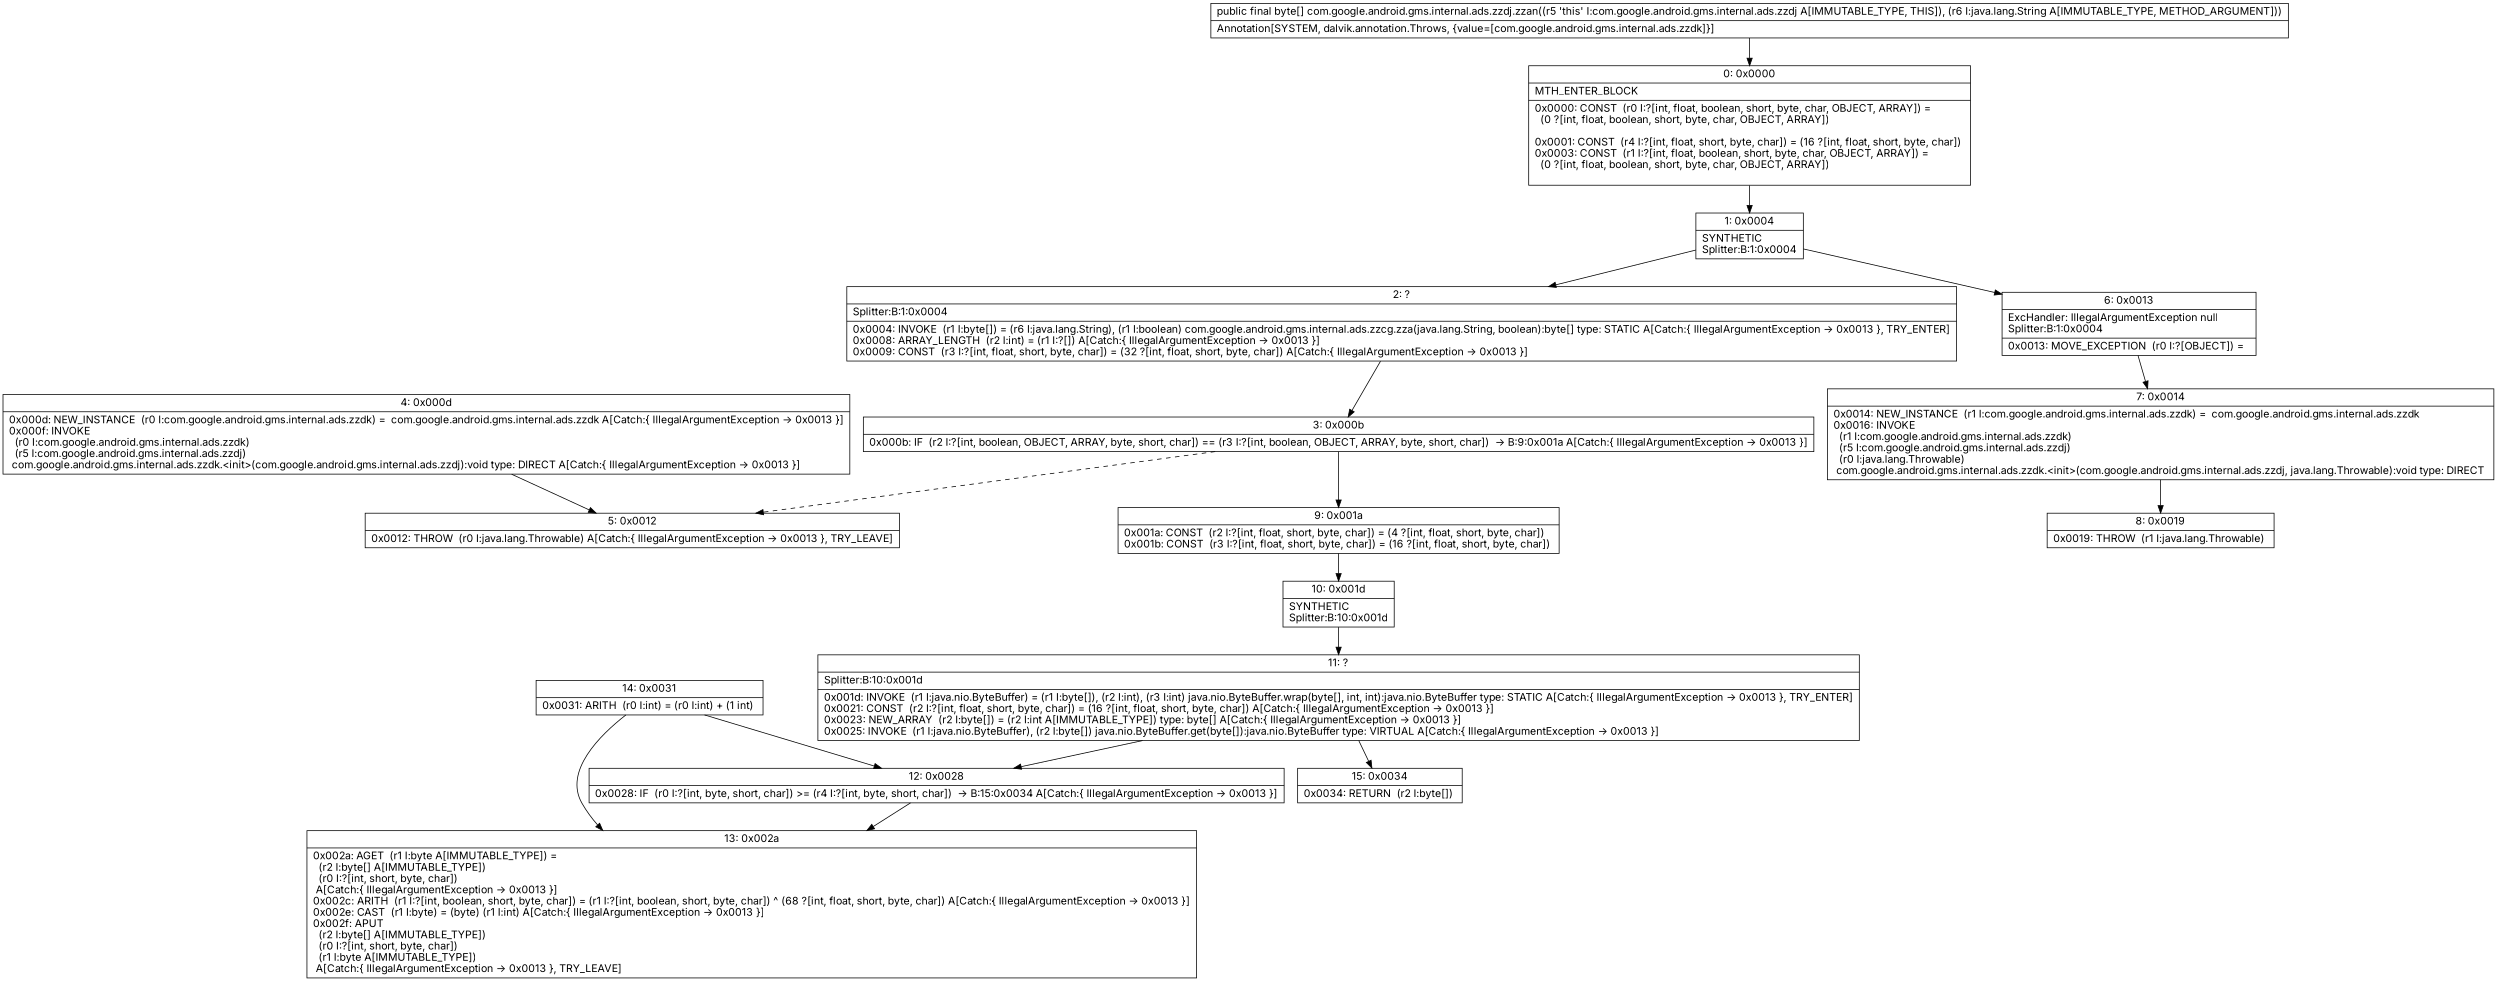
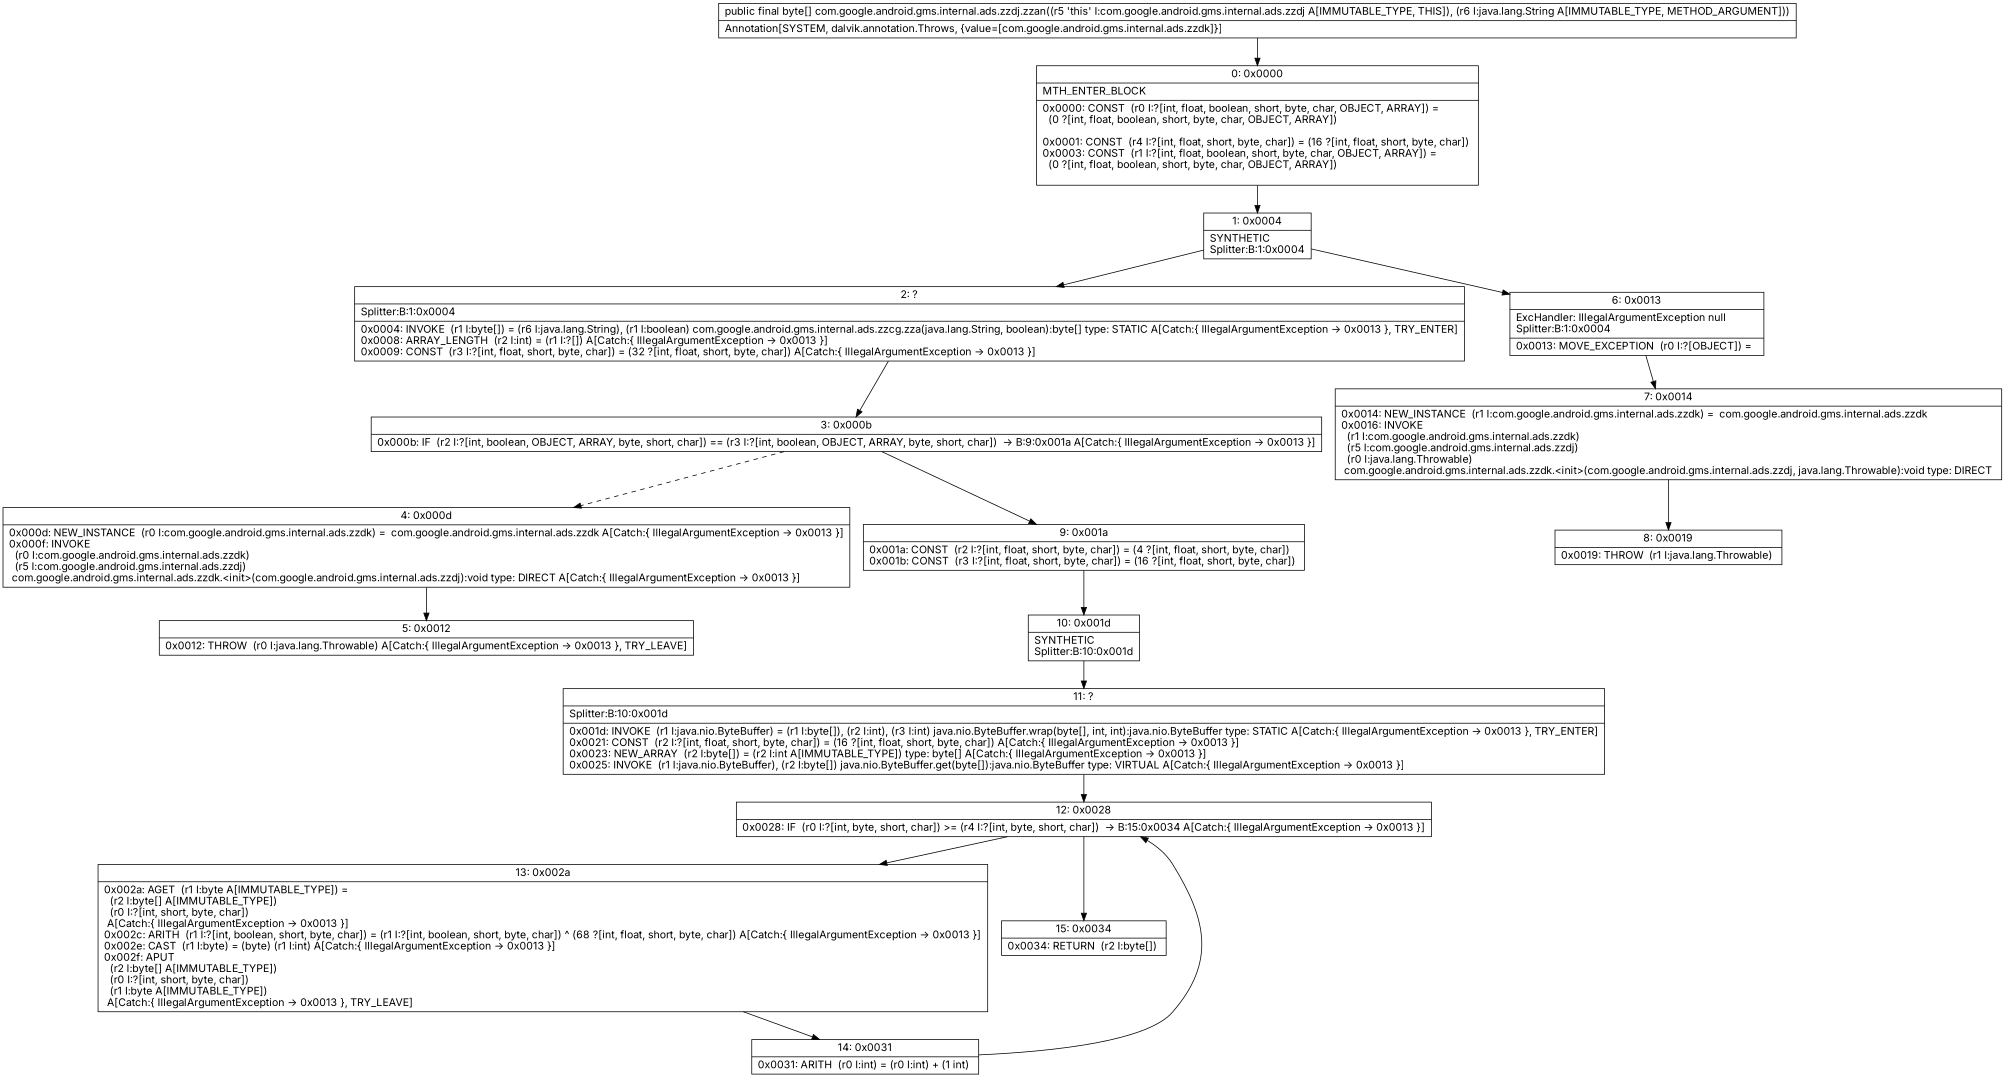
  digraph {
    fontname=Inter
    node [fontname=Inter shape=record]
    edge [fontname=Inter]
    n1 [label="{0\:\ 0x0000|MTH_ENTER_BLOCK\l|0x0000: CONST  (r0 I:?[int, float, boolean, short, byte, char, OBJECT, ARRAY]) = \l  (0 ?[int, float, boolean, short, byte, char, OBJECT, ARRAY])\l \l0x0001: CONST  (r4 I:?[int, float, short, byte, char]) = (16 ?[int, float, short, byte, char]) \l0x0003: CONST  (r1 I:?[int, float, boolean, short, byte, char, OBJECT, ARRAY]) = \l  (0 ?[int, float, boolean, short, byte, char, OBJECT, ARRAY])\l \l}"]
    n2 [label="{1\:\ 0x0004|SYNTHETIC\lSplitter:B:1:0x0004\l}"]
    n3 [label="{2\:\ ?|Splitter:B:1:0x0004\l|0x0004: INVOKE  (r1 I:byte[]) = (r6 I:java.lang.String), (r1 I:boolean) com.google.android.gms.internal.ads.zzcg.zza(java.lang.String, boolean):byte[] type: STATIC A[Catch:\{ IllegalArgumentException \-\> 0x0013 \}, TRY_ENTER]\l0x0008: ARRAY_LENGTH  (r2 I:int) = (r1 I:?[]) A[Catch:\{ IllegalArgumentException \-\> 0x0013 \}]\l0x0009: CONST  (r3 I:?[int, float, short, byte, char]) = (32 ?[int, float, short, byte, char]) A[Catch:\{ IllegalArgumentException \-\> 0x0013 \}]\l}"]
    n4 [label="{6\:\ 0x0013|ExcHandler: IllegalArgumentException null\lSplitter:B:1:0x0004\l|0x0013: MOVE_EXCEPTION  (r0 I:?[OBJECT]) =  \l}"]
    n5 [label="{3\:\ 0x000b|0x000b: IF  (r2 I:?[int, boolean, OBJECT, ARRAY, byte, short, char]) == (r3 I:?[int, boolean, OBJECT, ARRAY, byte, short, char])  \-\> B:9:0x001a A[Catch:\{ IllegalArgumentException \-\> 0x0013 \}]\l}"]
    n6 [label="{7\:\ 0x0014|0x0014: NEW_INSTANCE  (r1 I:com.google.android.gms.internal.ads.zzdk) =  com.google.android.gms.internal.ads.zzdk \l0x0016: INVOKE  \l  (r1 I:com.google.android.gms.internal.ads.zzdk)\l  (r5 I:com.google.android.gms.internal.ads.zzdj)\l  (r0 I:java.lang.Throwable)\l com.google.android.gms.internal.ads.zzdk.\<init\>(com.google.android.gms.internal.ads.zzdj, java.lang.Throwable):void type: DIRECT \l}"]
    n7 [label="{4\:\ 0x000d|0x000d: NEW_INSTANCE  (r0 I:com.google.android.gms.internal.ads.zzdk) =  com.google.android.gms.internal.ads.zzdk A[Catch:\{ IllegalArgumentException \-\> 0x0013 \}]\l0x000f: INVOKE  \l  (r0 I:com.google.android.gms.internal.ads.zzdk)\l  (r5 I:com.google.android.gms.internal.ads.zzdj)\l com.google.android.gms.internal.ads.zzdk.\<init\>(com.google.android.gms.internal.ads.zzdj):void type: DIRECT A[Catch:\{ IllegalArgumentException \-\> 0x0013 \}]\l}"]
    n8 [label="{9\:\ 0x001a|0x001a: CONST  (r2 I:?[int, float, short, byte, char]) = (4 ?[int, float, short, byte, char]) \l0x001b: CONST  (r3 I:?[int, float, short, byte, char]) = (16 ?[int, float, short, byte, char]) \l}"]
    n9 [label="{5\:\ 0x0012|0x0012: THROW  (r0 I:java.lang.Throwable) A[Catch:\{ IllegalArgumentException \-\> 0x0013 \}, TRY_LEAVE]\l}"]
    n10 [label="{10\:\ 0x001d|SYNTHETIC\lSplitter:B:10:0x001d\l}"]
    n11 [label="{8\:\ 0x0019|0x0019: THROW  (r1 I:java.lang.Throwable) \l}"]
    n12 [label="{11\:\ ?|Splitter:B:10:0x001d\l|0x001d: INVOKE  (r1 I:java.nio.ByteBuffer) = (r1 I:byte[]), (r2 I:int), (r3 I:int) java.nio.ByteBuffer.wrap(byte[], int, int):java.nio.ByteBuffer type: STATIC A[Catch:\{ IllegalArgumentException \-\> 0x0013 \}, TRY_ENTER]\l0x0021: CONST  (r2 I:?[int, float, short, byte, char]) = (16 ?[int, float, short, byte, char]) A[Catch:\{ IllegalArgumentException \-\> 0x0013 \}]\l0x0023: NEW_ARRAY  (r2 I:byte[]) = (r2 I:int A[IMMUTABLE_TYPE]) type: byte[] A[Catch:\{ IllegalArgumentException \-\> 0x0013 \}]\l0x0025: INVOKE  (r1 I:java.nio.ByteBuffer), (r2 I:byte[]) java.nio.ByteBuffer.get(byte[]):java.nio.ByteBuffer type: VIRTUAL A[Catch:\{ IllegalArgumentException \-\> 0x0013 \}]\l}"]
    n13 [label="{12\:\ 0x0028|0x0028: IF  (r0 I:?[int, byte, short, char]) \>= (r4 I:?[int, byte, short, char])  \-\> B:15:0x0034 A[Catch:\{ IllegalArgumentException \-\> 0x0013 \}]\l}"]
    n14 [label="{13\:\ 0x002a|0x002a: AGET  (r1 I:byte A[IMMUTABLE_TYPE]) = \l  (r2 I:byte[] A[IMMUTABLE_TYPE])\l  (r0 I:?[int, short, byte, char])\l A[Catch:\{ IllegalArgumentException \-\> 0x0013 \}]\l0x002c: ARITH  (r1 I:?[int, boolean, short, byte, char]) = (r1 I:?[int, boolean, short, byte, char]) ^ (68 ?[int, float, short, byte, char]) A[Catch:\{ IllegalArgumentException \-\> 0x0013 \}]\l0x002e: CAST  (r1 I:byte) = (byte) (r1 I:int) A[Catch:\{ IllegalArgumentException \-\> 0x0013 \}]\l0x002f: APUT  \l  (r2 I:byte[] A[IMMUTABLE_TYPE])\l  (r0 I:?[int, short, byte, char])\l  (r1 I:byte A[IMMUTABLE_TYPE])\l A[Catch:\{ IllegalArgumentException \-\> 0x0013 \}, TRY_LEAVE]\l}"]
    n15 [label="{15\:\ 0x0034|0x0034: RETURN  (r2 I:byte[]) \l}"]
    n16 [label="{14\:\ 0x0031|0x0031: ARITH  (r0 I:int) = (r0 I:int) + (1 int) \l}"]
    n17 [label="{public final byte[] com.google.android.gms.internal.ads.zzdj.zzan((r5 'this' I:com.google.android.gms.internal.ads.zzdj A[IMMUTABLE_TYPE, THIS]), (r6 I:java.lang.String A[IMMUTABLE_TYPE, METHOD_ARGUMENT]))  | Annotation[SYSTEM, dalvik.annotation.Throws, \{value=[com.google.android.gms.internal.ads.zzdk]\}]\l}"]
    n1 -> n2
    n2 -> n3
    n2 -> n4
    n3 -> n5
    n4 -> n6
-   n5 -> n9 [style=dashed]
+   n5 -> n7 [style=dashed]
    n5 -> n8
    n6 -> n11
    n7 -> n9
    n8 -> n10
    n10 -> n12
    n12 -> n13
    n13 -> n14 [style=solid]
-   n12 -> n15
-   n16 -> n14
+   n13 -> n15
+   n14 -> n16
    n16 -> n13
    n17 -> n1
  }
